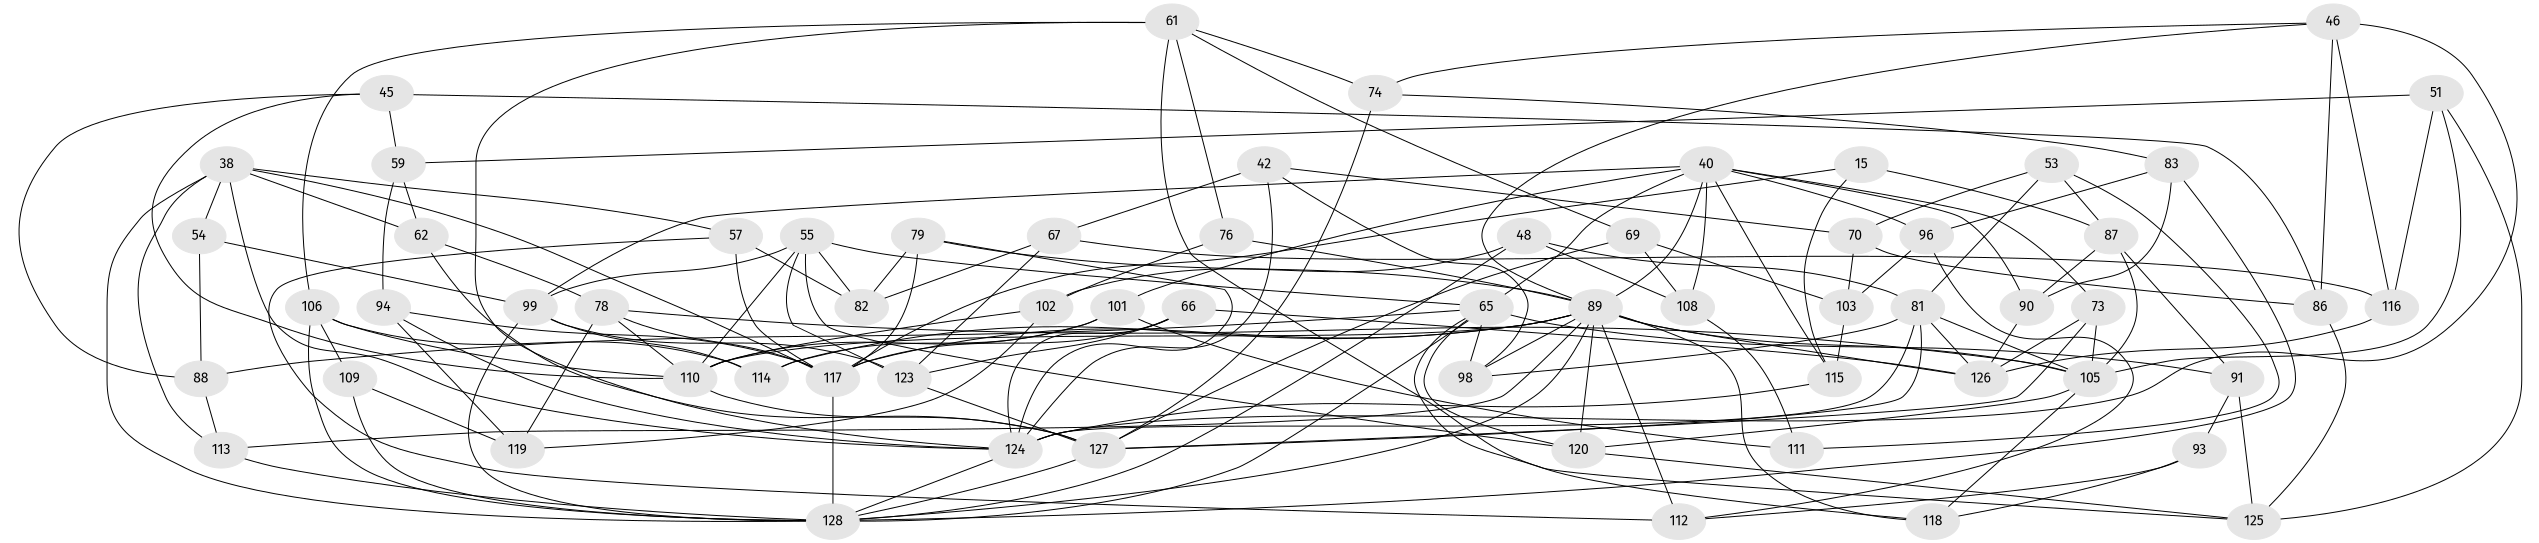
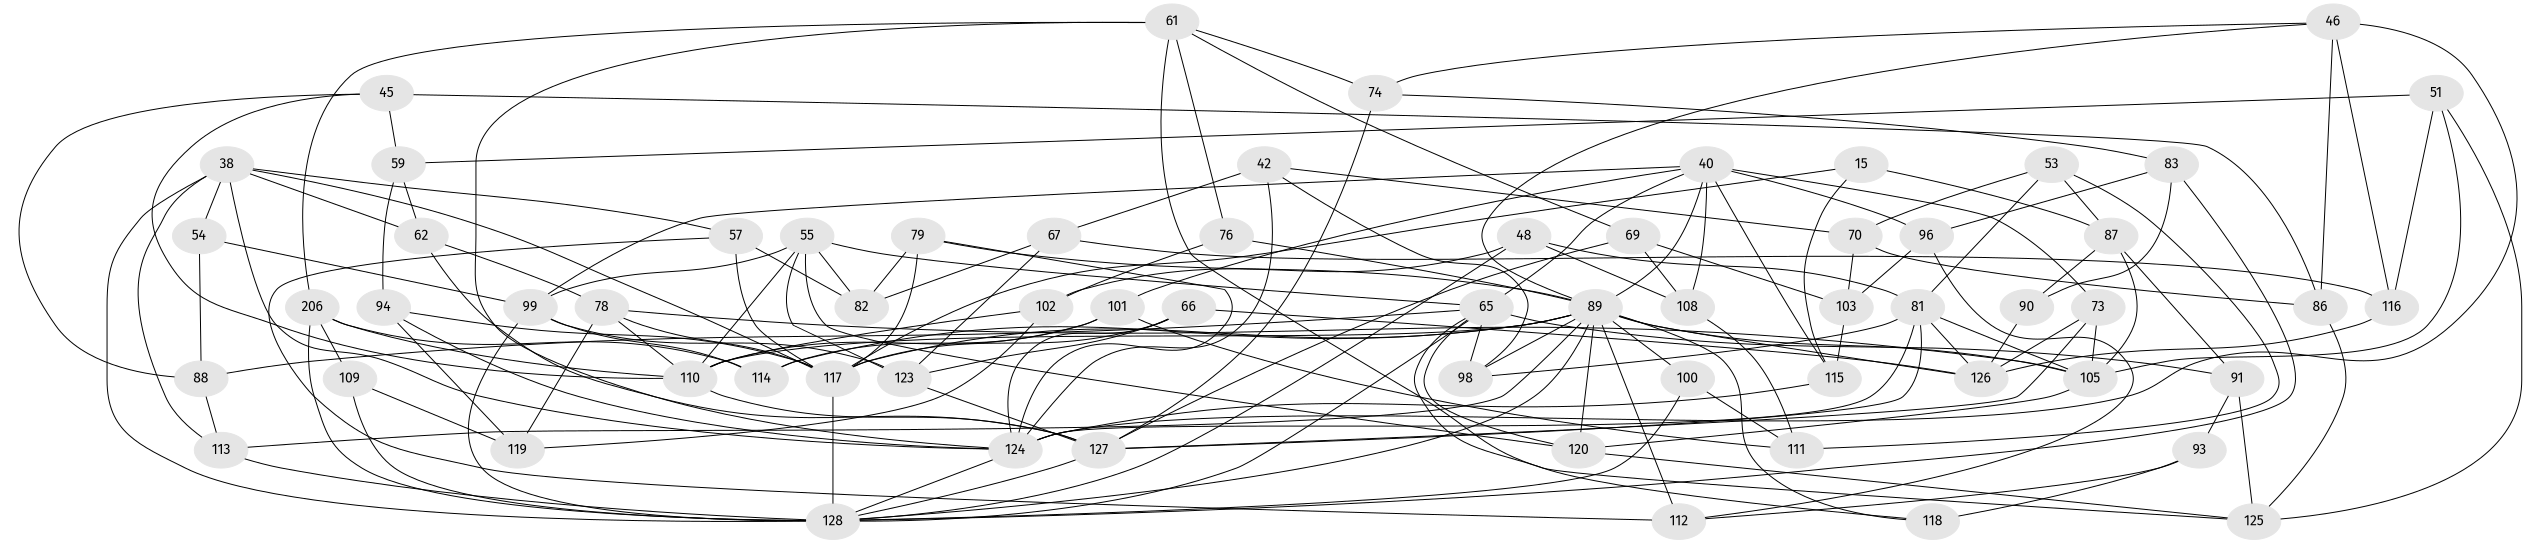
  graph {
    fontname="Fira Sans"
    node [color=gray90 fontname="Fira Sans" style=filled]
    edge [fontname="Fira Sans"]
    87 [super="+12"]
    90
    105 [super="+6+49+92"]
    91 [super="+68"]
    15
    115
    117 [super="+64+95"]
    124 [super="+31+121"]
    128 [super="+21+22+33+107+122"]
    38 [super="+2+34"]
    54
    57
    62
    113 [super="+28"]
    99 [super="+5+84"]
    88
    82
    112
    127 [super="+104"]
    78
    40 [super="+4+18+32"]
    65 [super="+26"]
    73
    89 [super="+1+43+75+80"]
    96
    101
    108
    98
    120 [super="+16+39"]
    118
    126 [super="+60+58"]
    110 [super="+97"]
+   100
    114
    103
    123 [super="+14"]
    111
    42
    67
    70
    116
    86 [super="+71"]
    45
    59
    94
    125 [super="+72"]
    46 [super="+7"]
    74
    83
    81 [super="+8+23+13"]
    48
    102
    119
    51
    53
    55 [super="+41+47"]
    76
    n58 [label=61 super="+50+61"]
    69
-   106 [super="+44+36"]
+   106 [super="+44+36" label=206]
    109
    93
    66
    79
    87 -- 90
    87 -- 105
    87 -- 91
    90 -- 126
    105 -- 120 [weight=2]
-   105 -- 118
    91 -- 125 [weight=2]
    91 -- 93 [weight=2]
    15 -- 87 [weight=2]
    15 -- 115
    15 -- 117
    115 -- 124
    117 -- 128 [weight=3]
    124 -- 128 [weight=2]
    38 -- 117
    38 -- 124
    38 -- 128
    38 -- 54
    38 -- 57
    38 -- 62
    38 -- 113 [weight=2]
    54 -- 99
    54 -- 88
    57 -- 117
    57 -- 82
    57 -- 112
    62 -- 127
    62 -- 78
    113 -- 128 [weight=2]
    99 -- 128 [weight=2]
    99 -- 114
    99 -- 123
    88 -- 113
    127 -- 128
    78 -- 105
    78 -- 117
    78 -- 110
    78 -- 119
-   40 -- 90
    40 -- 115
    40 -- 99 [weight=2]
    40 -- 65
    40 -- 73
    40 -- 89
    40 -- 96
    40 -- 101
    40 -- 108
    65 -- 91
    65 -- 128
    65 -- 88
    65 -- 98
    65 -- 120
    65 -- 118
    73 -- 105
    73 -- 127
    73 -- 126
    89 -- 105
    89 -- 117 [weight=2]
    89 -- 128 [weight=2]
    89 -- 113
    89 -- 112
    89 -- 98
    89 -- 120 [weight=2]
    89 -- 118
    89 -- 126 [weight=3]
    89 -- 110
+   89 -- 100 [weight=2]
    89 -- 114
    96 -- 112
    96 -- 103
    101 -- 110
    101 -- 114
    101 -- 111
    108 -- 111
    120 -- 125
    110 -- 127
+   100 -- 128
+   100 -- 111
    103 -- 115
    123 -- 127
    42 -- 124
    42 -- 98
    42 -- 67
    42 -- 70
    67 -- 82
    67 -- 123
    67 -- 116
    70 -- 103
    70 -- 86
    116 -- 126
    86 -- 125 [weight=2]
    45 -- 88
    45 -- 110
    45 -- 86
    45 -- 59
    59 -- 62
    59 -- 94
    94 -- 117
    94 -- 124
    94 -- 119
    46 -- 124
    46 -- 89
    46 -- 116
    46 -- 86 [weight=2]
    46 -- 74
    74 -- 127
    74 -- 83
    83 -- 90
    83 -- 128
    83 -- 96
    81 -- 105 [weight=2]
    81 -- 124 [weight=3]
    81 -- 127
    81 -- 98
    81 -- 126
    48 -- 128
    48 -- 108
    48 -- 81
    48 -- 102
    102 -- 110
    102 -- 119
    51 -- 105
    51 -- 116
    51 -- 59
    51 -- 125
    53 -- 87
    53 -- 111
    53 -- 70
    53 -- 81
    55 -- 99
    55 -- 82
    55 -- 65
    55 -- 120 [weight=2]
    55 -- 110 [weight=2]
    55 -- 123
    76 -- 89
    76 -- 102
    n58 -- 124 [weight=2]
    n58 -- 125 [weight=2]
    n58 -- 74
    n58 -- 76
    n58 -- 69
    n58 -- 106
    69 -- 127
    69 -- 108
    69 -- 103
    106 -- 128 [weight=2]
    106 -- 110 [weight=2]
    106 -- 114
    106 -- 109 [weight=2]
    109 -- 128
    109 -- 119
    93 -- 112
    93 -- 118
    66 -- 117
    66 -- 124
    66 -- 126
    66 -- 123 [weight=2]
    79 -- 117
    79 -- 124
    79 -- 82
    79 -- 89
  }
